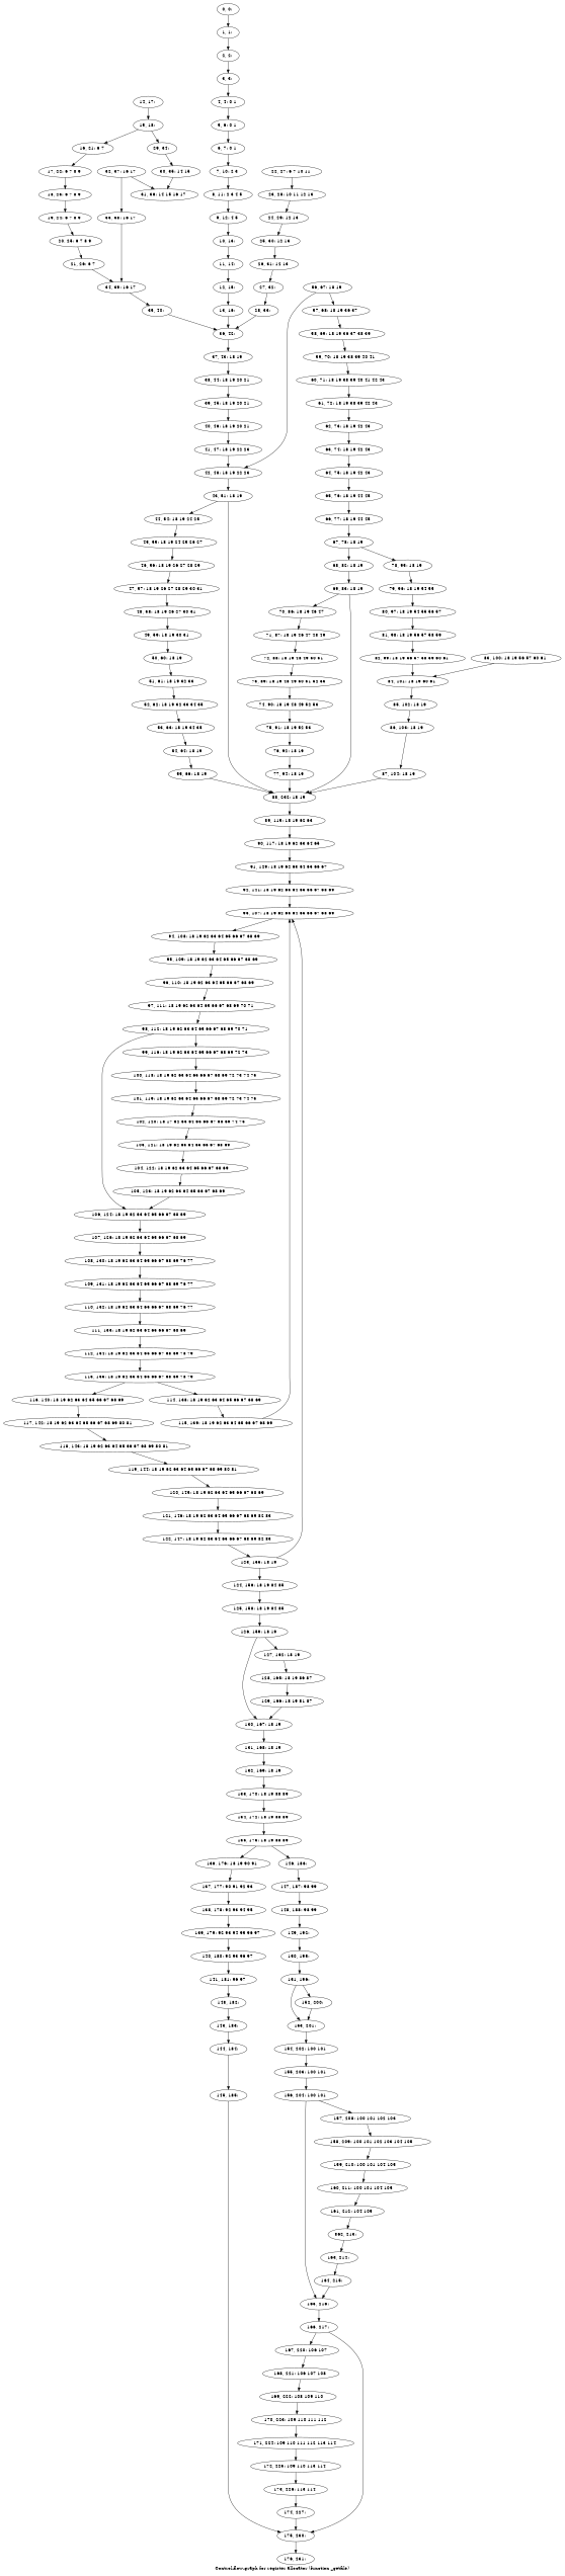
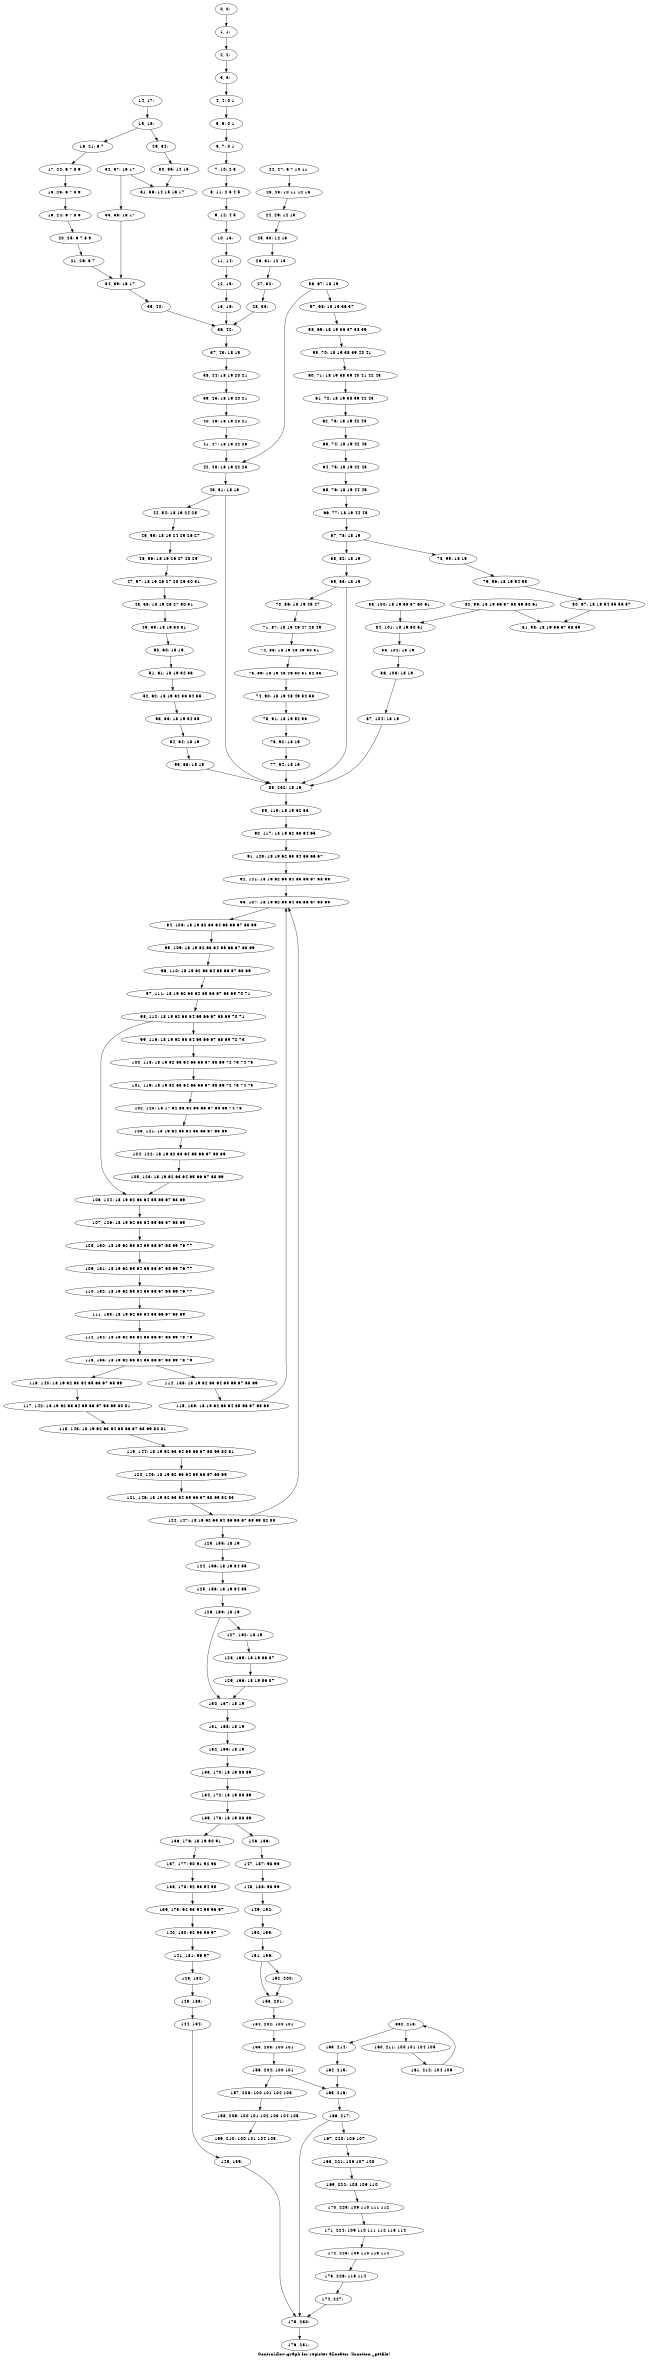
  digraph {
    label="Control-flow-graph for register allocator (function _getfile)"
    n1 [label="0, 0: "]
    n2 [label="1, 1: "]
    n3 [label="2, 2: "]
    n4 [label="3, 3: "]
    n5 [label="4, 4: 0 1 "]
    n6 [label="5, 6: 0 1 "]
    n7 [label="6, 7: 0 1 "]
    n8 [label="7, 10: 2 3 "]
    n9 [label="8, 11: 2 3 4 5 "]
    n10 [label="14, 17: "]
    n11 [label="15, 18: "]
    n12 [label="9, 12: 4 5 "]
    n13 [label="10, 13: "]
    n14 [label="11, 14: "]
    n15 [label="12, 15: "]
    n16 [label="13, 16: "]
    n17 [label="36, 42: "]
    n18 [label="37, 43: 18 19 "]
    n19 [label="16, 21: 6 7 "]
    n20 [label="29, 34: "]
    n21 [label="17, 22: 6 7 8 9 "]
    n22 [label="30, 35: 14 15 "]
    n23 [label="18, 23: 6 7 8 9 "]
    n24 [label="19, 24: 6 7 8 9 "]
    n25 [label="20, 25: 6 7 8 9 "]
    n26 [label="21, 26: 6 7 "]
    n27 [label="34, 39: 16 17 "]
    n28 [label="22, 27: 6 7 10 11 "]
    n29 [label="23, 28: 10 11 12 13 "]
    n30 [label="24, 29: 12 13 "]
    n31 [label="25, 30: 12 13 "]
    n32 [label="26, 31: 12 13 "]
    n33 [label="27, 32: "]
    n34 [label="28, 33: "]
    n35 [label="31, 36: 14 15 16 17 "]
    n36 [label="32, 37: 16 17 "]
    n37 [label="33, 38: 16 17 "]
    n38 [label="35, 40: "]
    n39 [label="38, 44: 18 19 20 21 "]
    n40 [label="39, 45: 18 19 20 21 "]
    n41 [label="40, 46: 18 19 20 21 "]
    n42 [label="41, 47: 18 19 22 23 "]
    n43 [label="42, 48: 18 19 22 23 "]
    n44 [label="43, 51: 18 19 "]
    n45 [label="44, 54: 18 19 24 25 "]
    n46 [label="88, 232: 18 19 "]
    n47 [label="56, 67: 18 19 "]
    n48 [label="57, 68: 18 19 36 37 "]
    n49 [label="45, 55: 18 19 24 25 26 27 "]
    n50 [label="89, 115: 18 19 62 63 "]
    n51 [label="46, 56: 18 19 26 27 28 29 "]
    n52 [label="47, 57: 18 19 26 27 28 29 30 31 "]
    n53 [label="48, 58: 18 19 26 27 30 31 "]
    n54 [label="49, 59: 18 19 30 31 "]
    n55 [label="50, 60: 18 19 "]
    n56 [label="51, 61: 18 19 32 33 "]
    n57 [label="52, 62: 18 19 32 33 34 35 "]
    n58 [label="53, 63: 18 19 34 35 "]
    n59 [label="54, 64: 18 19 "]
    n60 [label="55, 66: 18 19 "]
    n61 [label="58, 69: 18 19 36 37 38 39 "]
    n62 [label="59, 70: 18 19 38 39 40 41 "]
    n63 [label="60, 71: 18 19 38 39 40 41 42 43 "]
    n64 [label="61, 72: 18 19 38 39 42 43 "]
    n65 [label="62, 73: 18 19 42 43 "]
    n66 [label="63, 74: 18 19 42 43 "]
    n67 [label="64, 75: 18 19 42 43 "]
    n68 [label="65, 76: 18 19 44 45 "]
    n69 [label="66, 77: 18 19 44 45 "]
    n70 [label="67, 78: 18 19 "]
    n71 [label="68, 82: 18 19 "]
    n72 [label="78, 95: 18 19 "]
    n73 [label="69, 83: 18 19 "]
    n74 [label="79, 96: 18 19 54 55 "]
    n75 [label="70, 86: 18 19 46 47 "]
    n76 [label="71, 87: 18 19 46 47 48 49 "]
    n77 [label="72, 88: 18 19 48 49 50 51 "]
    n78 [label="73, 89: 18 19 48 49 50 51 52 53 "]
    n79 [label="74, 90: 18 19 48 49 52 53 "]
    n80 [label="75, 91: 18 19 52 53 "]
    n81 [label="76, 92: 18 19 "]
    n82 [label="77, 94: 18 19 "]
    n83 [label="80, 97: 18 19 54 55 56 57 "]
    n84 [label="81, 98: 18 19 56 57 58 59 "]
    n85 [label="82, 99: 18 19 56 57 58 59 60 61 "]
    n86 [label="84, 101: 18 19 60 61 "]
    n87 [label="83, 100: 18 19 56 57 60 61 "]
    n88 [label="85, 102: 18 19 "]
    n89 [label="86, 103: 18 19 "]
    n90 [label="87, 104: 18 19 "]
    n91 [label="90, 117: 18 19 62 63 64 65 "]
    n92 [label="91, 129: 18 19 62 63 64 65 66 67 "]
    n93 [label="92, 141: 18 19 62 63 64 65 66 67 68 69 "]
    n94 [label="93, 107: 18 19 62 63 64 65 66 67 68 69 "]
    n95 [label="94, 108: 18 19 62 63 64 65 66 67 68 69 "]
    n96 [label="95, 109: 18 19 62 63 64 65 66 67 68 69 "]
    n97 [label="96, 110: 18 19 62 63 64 65 66 67 68 69 "]
    n98 [label="97, 111: 18 19 62 63 64 65 66 67 68 69 70 71 "]
    n99 [label="98, 112: 18 19 62 63 64 65 66 67 68 69 70 71 "]
    n100 [label="99, 116: 18 19 62 63 64 65 66 67 68 69 72 73 "]
    n101 [label="106, 124: 18 19 62 63 64 65 66 67 68 69 "]
    n102 [label="100, 118: 18 19 62 63 64 65 66 67 68 69 72 73 74 75 "]
    n103 [label="107, 126: 18 19 62 63 64 65 66 67 68 69 "]
    n104 [label="101, 119: 18 19 62 63 64 65 66 67 68 69 72 73 74 75 "]
    n105 [label="102, 120: 18 17 62 63 64 65 66 67 68 69 74 75"]
    n106 [label="103, 121: 18 19 62 63 64 65 66 67 68 69 "]
    n107 [label="104, 122: 18 19 62 63 64 65 66 67 68 69 "]
    n108 [label="105, 123: 18 19 62 63 64 65 66 67 68 69 "]
    n109 [label="108, 130: 18 19 62 63 64 65 66 67 68 69 76 77 "]
    n110 [label="109, 131: 18 19 62 63 64 65 66 67 68 69 76 77 "]
    n111 [label="110, 132: 18 19 62 63 64 65 66 67 68 69 76 77 "]
    n112 [label="111, 133: 18 19 62 63 64 65 66 67 68 69 "]
    n113 [label="112, 134: 18 19 62 63 64 65 66 67 68 69 78 79 "]
    n114 [label="113, 135: 18 19 62 63 64 65 66 67 68 69 78 79 "]
    n115 [label="114, 138: 18 19 62 63 64 65 66 67 68 69 "]
    n116 [label="116, 140: 18 19 62 63 64 65 66 67 68 69 "]
    n117 [label="115, 139: 18 19 62 63 64 65 66 67 68 69 "]
    n118 [label="117, 142: 18 19 62 63 64 65 66 67 68 69 80 81 "]
    n119 [label="118, 143: 18 19 62 63 64 65 66 67 68 69 80 81 "]
    n120 [label="119, 144: 18 19 62 63 64 65 66 67 68 69 80 81 "]
    n121 [label="120, 145: 18 19 62 63 64 65 66 67 68 69 "]
    n122 [label="121, 146: 18 19 62 63 64 65 66 67 68 69 82 83 "]
    n123 [label="122, 147: 18 19 62 63 64 65 66 67 68 69 82 83 "]
    n124 [label="123, 155: 18 19 "]
    n125 [label="124, 156: 18 19 84 85 "]
    n126 [label="125, 158: 18 19 84 85 "]
    n127 [label="126, 159: 18 19 "]
    n128 [label="127, 162: 18 19 "]
    n129 [label="130, 167: 18 19 "]
    n130 [label="128, 165: 18 19 86 87 "]
    n131 [label="131, 168: 18 19 "]
-   n132 [label="129, 166: 18 19 81 87"]
+   n132 [label="129, 166: 18 19 86 87 "]
    n133 [label="132, 169: 18 19 "]
    n134 [label="133, 170: 18 19 88 89 "]
    n135 [label="134, 172: 18 19 88 89 "]
    n136 [label="135, 173: 18 19 88 89 "]
    n137 [label="136, 176: 18 19 90 91 "]
    n138 [label="146, 186: "]
    n139 [label="137, 177: 90 91 92 93 "]
    n140 [label="147, 187: 98 99 "]
    n141 [label="138, 178: 92 93 94 95 "]
    n142 [label="139, 179: 92 93 94 95 96 97 "]
    n143 [label="140, 180: 92 93 96 97 "]
    n144 [label="141, 181: 96 97 "]
    n145 [label="148, 182:"]
    n146 [label="143, 183: "]
    n147 [label="144, 184: "]
    n148 [label="145, 185: "]
    n149 [label="175, 230: "]
    n150 [label="176, 231: "]
    n151 [label="148, 188: 98 99 "]
    n152 [label="149, 192: "]
    n153 [label="150, 195: "]
    n154 [label="151, 196: "]
    n155 [label="152, 200: "]
    n156 [label="153, 201: "]
    n157 [label="154, 202: 100 101 "]
    n158 [label="155, 203: 100 101 "]
    n159 [label="156, 204: 100 101 "]
    n160 [label="157, 208: 100 101 102 103 "]
    n161 [label="165, 216: "]
    n162 [label="158, 209: 100 101 102 103 104 105 "]
    n163 [label="166, 217: "]
    n164 [label="159, 210: 100 101 104 105 "]
    n165 [label="160, 211: 100 101 104 105 "]
    n166 [label="161, 212: 104 105 "]
    n167 [label="862, 213:"]
    n168 [label="163, 214: "]
    n169 [label="164, 215: "]
    n170 [label="167, 220: 106 107 "]
    n171 [label="168, 221: 106 107 108 "]
    n172 [label="169, 222: 108 109 110 "]
    n173 [label="170, 223: 109 110 111 112 "]
    n174 [label="171, 224: 109 110 111 112 113 114 "]
    n175 [label="172, 225: 109 110 113 114 "]
    n176 [label="173, 226: 113 114 "]
    n177 [label="174, 227: "]
    n1 -> n2
    n2 -> n3
    n3 -> n4
    n4 -> n5
    n5 -> n6
    n6 -> n7
    n7 -> n8
    n8 -> n9
    n9 -> n12
    n10 -> n11
    n11 -> n19
    n11 -> n20
    n12 -> n13
    n13 -> n14
    n14 -> n15
    n15 -> n16
    n16 -> n17
    n17 -> n18
    n18 -> n39
    n19 -> n21
    n20 -> n22
    n21 -> n23
    n22 -> n35
    n23 -> n24
    n24 -> n25
    n25 -> n26
    n26 -> n27
    n27 -> n38
    n28 -> n29
    n29 -> n30
    n30 -> n31
    n31 -> n32
    n32 -> n33
    n33 -> n34
    n34 -> n17
    n36 -> n35
    n36 -> n37
    n37 -> n27
    n38 -> n17
    n39 -> n40
    n40 -> n41
    n41 -> n42
    n42 -> n43
    n43 -> n44
    n44 -> n45
    n44 -> n46
    n45 -> n49
    n46 -> n50
    n47 -> n43
    n47 -> n48
    n48 -> n61
    n49 -> n51
    n50 -> n91
    n51 -> n52
    n52 -> n53
    n53 -> n54
    n54 -> n55
    n55 -> n56
    n56 -> n57
    n57 -> n58
    n58 -> n59
    n59 -> n60
    n60 -> n46
    n61 -> n62
    n62 -> n63
    n63 -> n64
    n64 -> n65
    n65 -> n66
    n66 -> n67
    n67 -> n68
    n68 -> n69
    n69 -> n70
    n70 -> n71
    n70 -> n72
    n71 -> n73
    n72 -> n74
    n73 -> n46
    n73 -> n75
    n74 -> n83
    n75 -> n76
    n76 -> n77
    n77 -> n78
    n78 -> n79
    n79 -> n80
    n80 -> n81
    n81 -> n82
    n82 -> n46
    n83 -> n84
-   n84 -> n85
+   n85 -> n84
    n85 -> n86
    n86 -> n88
    n87 -> n86
    n88 -> n89
    n89 -> n90
    n90 -> n46
    n91 -> n92
    n92 -> n93
    n93 -> n94
    n94 -> n95
    n95 -> n96
    n96 -> n97
    n97 -> n98
    n98 -> n99
    n99 -> n100
    n99 -> n101
    n100 -> n102
    n101 -> n103
    n102 -> n104
    n103 -> n109
    n104 -> n105
    n105 -> n106
    n106 -> n107
    n107 -> n108
    n108 -> n101
    n109 -> n110
    n110 -> n111
    n111 -> n112
    n112 -> n113
    n113 -> n114
    n114 -> n115
    n114 -> n116
    n115 -> n117
    n116 -> n118
    n117 -> n94
    n118 -> n119
    n119 -> n120
    n120 -> n121
    n121 -> n122
    n122 -> n123
-   n124 -> n94
+   n123 -> n94
    n123 -> n124
    n124 -> n125
    n125 -> n126
    n126 -> n127
    n127 -> n128
    n127 -> n129
    n128 -> n130
    n129 -> n131
    n130 -> n132
    n131 -> n133
    n132 -> n129
    n133 -> n134
    n134 -> n135
    n135 -> n136
    n136 -> n137
    n136 -> n138
    n137 -> n139
    n138 -> n140
    n139 -> n141
    n140 -> n151
    n141 -> n142
    n142 -> n143
    n143 -> n144
    n144 -> n145
    n145 -> n146
    n146 -> n147
    n147 -> n148
    n148 -> n149
    n149 -> n150
    n151 -> n152
    n152 -> n153
    n153 -> n154
    n154 -> n155
    n154 -> n156
    n155 -> n156
    n156 -> n157
    n157 -> n158
    n158 -> n159
    n159 -> n160
    n159 -> n161
    n160 -> n162
    n161 -> n163
    n162 -> n164
    n163 -> n149
    n163 -> n170
-   n164 -> n165
+   n167 -> n165
    n165 -> n166
    n166 -> n167
    n167 -> n168
    n168 -> n169
    n169 -> n161
    n170 -> n171
    n171 -> n172
    n172 -> n173
    n173 -> n174
    n174 -> n175
    n175 -> n176
    n176 -> n177
    n177 -> n149
  }
